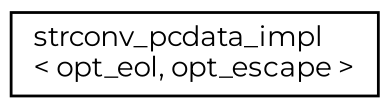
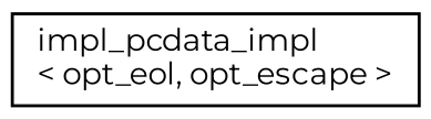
  digraph {
    rankdir=LR
    fontname=Montserrat
-   n1 [color=black fillcolor=white fontname=Montserrat fontsize=10 height=0.2 label="strconv_pcdata_impl\l\< opt_eol, opt_escape \>" shape=record style=filled width=0.4]
+   n1 [color=black fillcolor=white fontname=Montserrat fontsize=10 height=0.2 label="impl_pcdata_impl\l\< opt_eol, opt_escape \>" shape=record style=filled width=0.4]
  }
